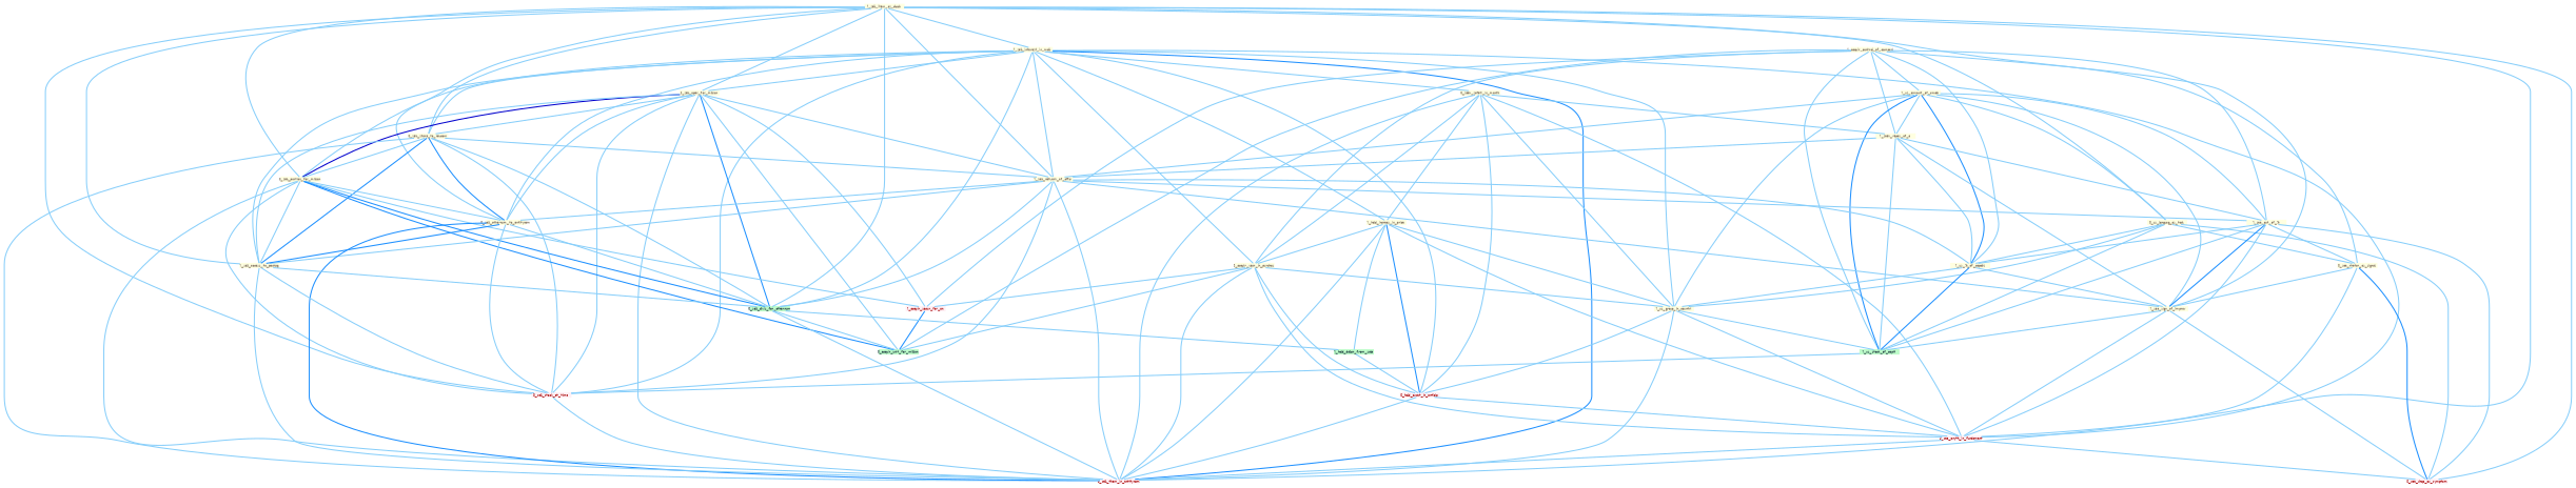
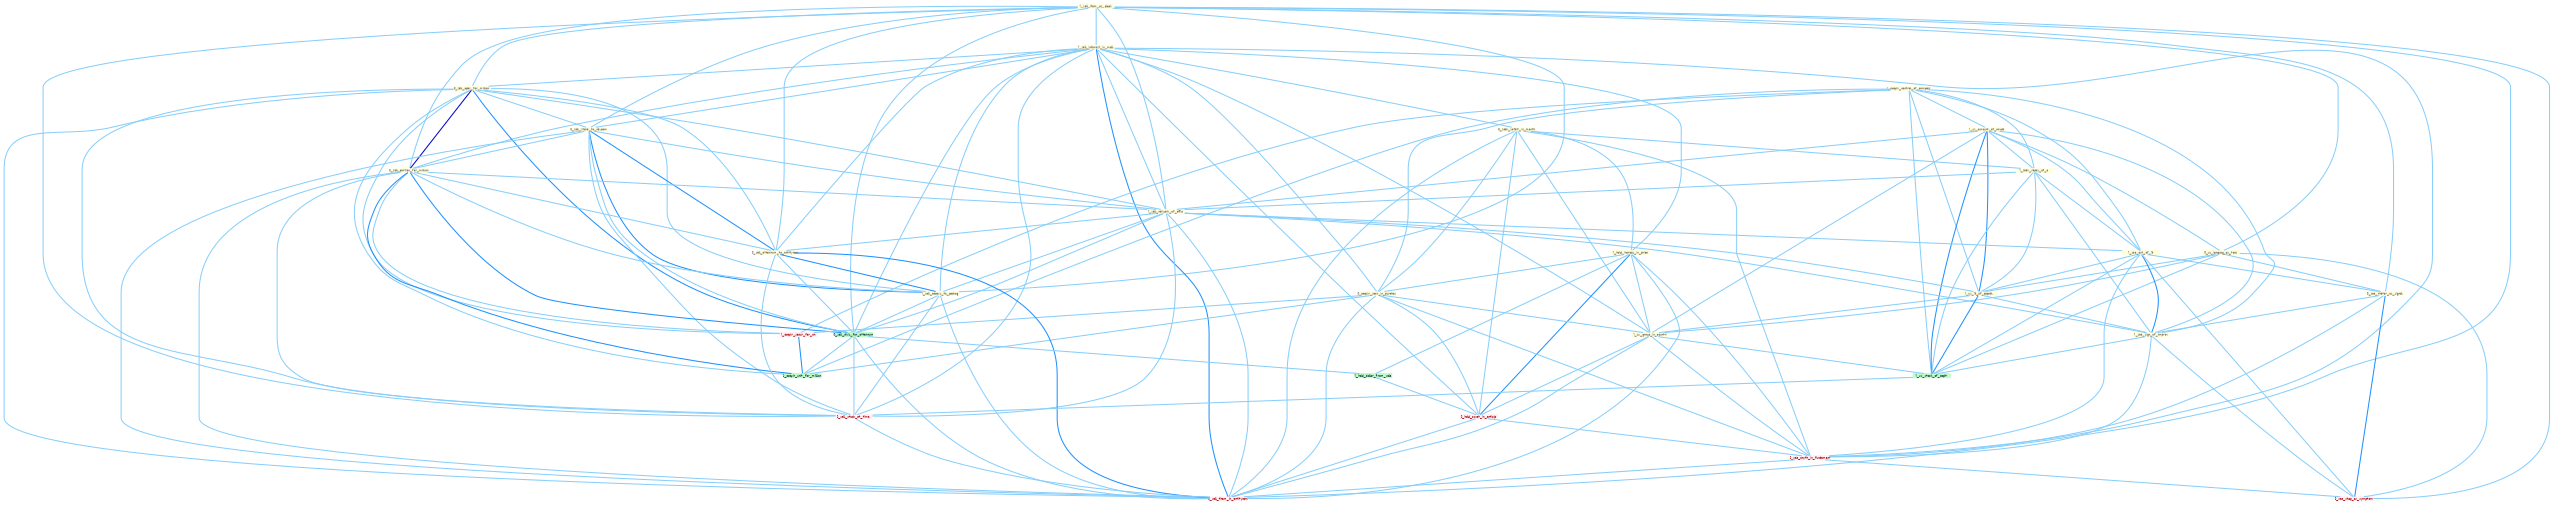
  graph {
    fontname="Patrick Hand"
    node [color="#ffffe0" fixedsize=true fontcolor="#8b7d6b" fontname="Patrick Hand" fontsize=4 shape=polygon style=filled]
    edge [color="#87cefa" fontname="Patrick Hand" w=1]
    "1_sell_item_as_clock " [height=.06 width=.5]
    "1_sell_interest_in_mall " [height=.06 width=.5]
    "0_seek_safeti_in_month " [height=.06 width=.5]
    "1_hold_increas_in_price " [height=.06 width=.5]
    "1_acquir_control_of_compani " [height=.06 width=.5]
    "1_us_amount_of_crude " [height=.06 width=.5]
    "0_sell_oper_for_million " [height=.06 width=.5]
    "0_us_languag_as_tool " [height=.06 width=.5]
    "0_sell_stake_to_newcom " [height=.06 width=.5]
    "0_sell_portion_for_million " [height=.06 width=.5]
    "1_seek_repay_of_a " [height=.06 width=.5]
    "1_sell_network_of_offic " [height=.06 width=.5]
    "0_acquir_year_in_purchas " [height=.06 width=.5]
    "1_see_cut_of_% " [height=.06 width=.5]
    "0_sell_othernum_to_entitynam " [height=.06 width=.5]
    "0_see_rhetor_as_signal " [height=.06 width=.5]
    "1_us_%_of_capabl " [height=.06 width=.5]
    "1_see_sign_of_improv " [height=.06 width=.5]
    "1_sell_access_to_packag " [height=.06 width=.5]
    "1_us_group_in_countri " [height=.06 width=.5]
    "1_acquir_secur_for_an " [color="#fff0f5" fontcolor="#b22222" height=.06 width=.5]
    "0_hold_asset_in_anticip " [color="#fff0f5" fontcolor="#b22222" height=.06 width=.5]
    "0_sell_stock_at_time " [color="#fff0f5" fontcolor="#b22222" height=.06 width=.5]
    "0_see_anyth_in_fundament " [color="#fff0f5" fontcolor="#b22222" height=.06 width=.5]
    "0_see_shop_as_symptom " [color="#fff0f5" fontcolor="#b22222" height=.06 width=.5]
    "0_sell_them_in_entitynam " [color="#fff0f5" fontcolor="#b22222" height=.06 width=.5]
    "0_sell_divis_for_othernum " [color="#BDFCC9" fontcolor="#2f4f4f" height=.06 width=.5]
    "1_hold_dollar_from_sale " [color="#BDFCC9" fontcolor="#2f4f4f" height=.06 width=.5]
    "1_us_stock_of_capit " [color="#BDFCC9" fontcolor="#2f4f4f" height=.06 width=.5]
    "0_acquir_unit_for_million " [color="#BDFCC9" fontcolor="#2f4f4f" height=.06 width=.5]
    subgraph sub_1 {
      "1_sell_item_as_clock "
      "1_sell_interest_in_mall "
      "0_seek_safeti_in_month "
      "1_hold_increas_in_price "
      "1_acquir_control_of_compani "
      "1_us_amount_of_crude "
      "0_sell_oper_for_million "
      "0_us_languag_as_tool "
      "0_sell_stake_to_newcom "
      "0_sell_portion_for_million "
      "1_seek_repay_of_a "
      "1_sell_network_of_offic "
      "0_acquir_year_in_purchas "
      "1_see_cut_of_% "
      "0_sell_othernum_to_entitynam "
      "0_see_rhetor_as_signal "
      "1_us_%_of_capabl "
      "1_see_sign_of_improv "
      "1_sell_access_to_packag "
      "1_us_group_in_countri "
    }
    subgraph sub_2 {
      "1_acquir_secur_for_an "
      "0_hold_asset_in_anticip "
      "0_sell_stock_at_time "
      "0_see_anyth_in_fundament "
      "0_see_shop_as_symptom "
      "0_sell_them_in_entitynam "
    }
    "1_sell_item_as_clock " -- "1_sell_interest_in_mall "
    "1_sell_item_as_clock " -- "0_sell_oper_for_million "
    "1_sell_item_as_clock " -- "0_us_languag_as_tool "
    "1_sell_item_as_clock " -- "0_sell_stake_to_newcom "
    "1_sell_item_as_clock " -- "0_sell_portion_for_million "
    "1_sell_item_as_clock " -- "1_sell_network_of_offic "
    "1_sell_item_as_clock " -- "0_sell_othernum_to_entitynam "
    "1_sell_item_as_clock " -- "0_see_rhetor_as_signal "
    "1_sell_item_as_clock " -- "1_sell_access_to_packag "
    "1_sell_item_as_clock " -- "0_sell_stock_at_time "
    "1_sell_item_as_clock " -- "0_see_shop_as_symptom "
    "1_sell_item_as_clock " -- "0_sell_them_in_entitynam "
    "1_sell_item_as_clock " -- "0_sell_divis_for_othernum "
    "1_sell_interest_in_mall " -- "0_seek_safeti_in_month "
    "1_sell_interest_in_mall " -- "1_hold_increas_in_price "
    "1_sell_interest_in_mall " -- "0_sell_oper_for_million "
    "1_sell_interest_in_mall " -- "0_sell_stake_to_newcom "
    "1_sell_interest_in_mall " -- "0_sell_portion_for_million "
    "1_sell_interest_in_mall " -- "1_sell_network_of_offic "
    "1_sell_interest_in_mall " -- "0_acquir_year_in_purchas "
    "1_sell_interest_in_mall " -- "0_sell_othernum_to_entitynam "
    "1_sell_interest_in_mall " -- "1_sell_access_to_packag "
    "1_sell_interest_in_mall " -- "1_us_group_in_countri "
    "1_sell_interest_in_mall " -- "0_hold_asset_in_anticip "
    "1_sell_interest_in_mall " -- "0_sell_stock_at_time "
    "1_sell_interest_in_mall " -- "0_see_anyth_in_fundament "
    "1_sell_interest_in_mall " -- "0_sell_them_in_entitynam " [color="#1e90ff" w=2]
    "1_sell_interest_in_mall " -- "0_sell_divis_for_othernum "
    "0_seek_safeti_in_month " -- "1_hold_increas_in_price "
    "0_seek_safeti_in_month " -- "1_seek_repay_of_a "
    "0_seek_safeti_in_month " -- "0_acquir_year_in_purchas "
    "0_seek_safeti_in_month " -- "1_us_group_in_countri "
    "0_seek_safeti_in_month " -- "0_hold_asset_in_anticip "
    "0_seek_safeti_in_month " -- "0_see_anyth_in_fundament "
    "0_seek_safeti_in_month " -- "0_sell_them_in_entitynam "
    "1_hold_increas_in_price " -- "0_acquir_year_in_purchas "
    "1_hold_increas_in_price " -- "1_us_group_in_countri "
    "1_hold_increas_in_price " -- "0_hold_asset_in_anticip " [color="#1e90ff" w=2]
    "1_hold_increas_in_price " -- "0_see_anyth_in_fundament "
    "1_hold_increas_in_price " -- "0_sell_them_in_entitynam "
    "1_hold_increas_in_price " -- "1_hold_dollar_from_sale "
    "1_acquir_control_of_compani " -- "1_us_amount_of_crude "
    "1_acquir_control_of_compani " -- "1_seek_repay_of_a "
    "1_acquir_control_of_compani " -- "0_acquir_year_in_purchas "
    "1_acquir_control_of_compani " -- "1_see_cut_of_% "
    "1_acquir_control_of_compani " -- "1_us_%_of_capabl "
    "1_acquir_control_of_compani " -- "1_see_sign_of_improv "
    "1_acquir_control_of_compani " -- "1_acquir_secur_for_an "
    "1_acquir_control_of_compani " -- "1_us_stock_of_capit "
    "1_acquir_control_of_compani " -- "0_acquir_unit_for_million "
    "1_us_amount_of_crude " -- "0_us_languag_as_tool "
    "1_us_amount_of_crude " -- "1_seek_repay_of_a "
    "1_us_amount_of_crude " -- "1_sell_network_of_offic "
    "1_us_amount_of_crude " -- "1_see_cut_of_% "
    "1_us_amount_of_crude " -- "1_us_%_of_capabl " [color="#1e90ff" w=2]
    "1_us_amount_of_crude " -- "1_see_sign_of_improv "
    "1_us_amount_of_crude " -- "1_us_group_in_countri "
    "1_us_amount_of_crude " -- "1_us_stock_of_capit " [color="#1e90ff" w=2]
    "0_sell_oper_for_million " -- "0_sell_stake_to_newcom "
    "0_sell_oper_for_million " -- "0_sell_portion_for_million " [color="#0000cd" w=3]
    "0_sell_oper_for_million " -- "1_sell_network_of_offic "
    "0_sell_oper_for_million " -- "0_sell_othernum_to_entitynam "
    "0_sell_oper_for_million " -- "1_sell_access_to_packag "
    "0_sell_oper_for_million " -- "1_acquir_secur_for_an "
    "0_sell_oper_for_million " -- "0_sell_stock_at_time "
    "0_sell_oper_for_million " -- "0_sell_them_in_entitynam "
    "0_sell_oper_for_million " -- "0_sell_divis_for_othernum " [color="#1e90ff" w=2]
    "0_sell_oper_for_million " -- "0_acquir_unit_for_million " [w=2]
    "0_us_languag_as_tool " -- "0_see_rhetor_as_signal "
    "0_us_languag_as_tool " -- "1_us_%_of_capabl "
    "0_us_languag_as_tool " -- "1_us_group_in_countri "
    "0_us_languag_as_tool " -- "0_see_shop_as_symptom "
    "0_us_languag_as_tool " -- "1_us_stock_of_capit "
    "0_sell_stake_to_newcom " -- "0_sell_portion_for_million "
    "0_sell_stake_to_newcom " -- "1_sell_network_of_offic "
    "0_sell_stake_to_newcom " -- "0_sell_othernum_to_entitynam " [color="#1e90ff" w=2]
    "0_sell_stake_to_newcom " -- "1_sell_access_to_packag " [color="#1e90ff" w=2]
    "0_sell_stake_to_newcom " -- "0_sell_stock_at_time "
    "0_sell_stake_to_newcom " -- "0_sell_them_in_entitynam "
    "0_sell_stake_to_newcom " -- "0_sell_divis_for_othernum "
+   "0_sell_portion_for_million " -- "1_sell_network_of_offic "
    "0_sell_portion_for_million " -- "0_sell_othernum_to_entitynam "
    "0_sell_portion_for_million " -- "1_sell_access_to_packag "
    "0_sell_portion_for_million " -- "1_acquir_secur_for_an "
    "0_sell_portion_for_million " -- "0_sell_stock_at_time "
    "0_sell_portion_for_million " -- "0_sell_them_in_entitynam "
    "0_sell_portion_for_million " -- "0_sell_divis_for_othernum " [color="#1e90ff" w=2]
    "0_sell_portion_for_million " -- "0_acquir_unit_for_million " [color="#1e90ff" w=2]
    "1_seek_repay_of_a " -- "1_sell_network_of_offic "
    "1_seek_repay_of_a " -- "1_see_cut_of_% "
    "1_seek_repay_of_a " -- "1_us_%_of_capabl "
    "1_seek_repay_of_a " -- "1_see_sign_of_improv "
    "1_seek_repay_of_a " -- "1_us_stock_of_capit "
    "1_sell_network_of_offic " -- "1_see_cut_of_% "
    "1_sell_network_of_offic " -- "0_sell_othernum_to_entitynam "
    "1_sell_network_of_offic " -- "1_us_%_of_capabl "
    "1_sell_network_of_offic " -- "1_see_sign_of_improv "
    "1_sell_network_of_offic " -- "1_sell_access_to_packag "
    "1_sell_network_of_offic " -- "0_sell_stock_at_time "
    "1_sell_network_of_offic " -- "0_sell_them_in_entitynam "
    "1_sell_network_of_offic " -- "0_sell_divis_for_othernum "
    "0_acquir_year_in_purchas " -- "1_us_group_in_countri "
    "0_acquir_year_in_purchas " -- "1_acquir_secur_for_an "
    "0_acquir_year_in_purchas " -- "0_hold_asset_in_anticip "
    "0_acquir_year_in_purchas " -- "0_see_anyth_in_fundament "
    "0_acquir_year_in_purchas " -- "0_sell_them_in_entitynam "
    "0_acquir_year_in_purchas " -- "0_acquir_unit_for_million "
    "1_see_cut_of_% " -- "0_see_rhetor_as_signal "
    "1_see_cut_of_% " -- "1_us_%_of_capabl "
    "1_see_cut_of_% " -- "1_see_sign_of_improv " [color="#1e90ff" w=2]
    "1_see_cut_of_% " -- "0_see_anyth_in_fundament "
    "1_see_cut_of_% " -- "0_see_shop_as_symptom "
    "1_see_cut_of_% " -- "1_us_stock_of_capit "
    "0_sell_othernum_to_entitynam " -- "1_sell_access_to_packag " [color="#1e90ff" w=2]
    "0_sell_othernum_to_entitynam " -- "0_sell_stock_at_time "
    "0_sell_othernum_to_entitynam " -- "0_sell_them_in_entitynam " [color="#1e90ff" w=2]
    "0_sell_othernum_to_entitynam " -- "0_sell_divis_for_othernum "
    "0_see_rhetor_as_signal " -- "1_see_sign_of_improv "
    "0_see_rhetor_as_signal " -- "0_see_anyth_in_fundament "
    "0_see_rhetor_as_signal " -- "0_see_shop_as_symptom " [color="#1e90ff" w=2]
    "1_us_%_of_capabl " -- "1_see_sign_of_improv "
    "1_us_%_of_capabl " -- "1_us_group_in_countri "
    "1_us_%_of_capabl " -- "1_us_stock_of_capit " [color="#1e90ff" w=2]
    "1_see_sign_of_improv " -- "0_see_anyth_in_fundament "
    "1_see_sign_of_improv " -- "0_see_shop_as_symptom "
    "1_see_sign_of_improv " -- "1_us_stock_of_capit "
    "1_sell_access_to_packag " -- "0_sell_stock_at_time "
    "1_sell_access_to_packag " -- "0_sell_them_in_entitynam "
    "1_sell_access_to_packag " -- "0_sell_divis_for_othernum "
    "1_us_group_in_countri " -- "0_hold_asset_in_anticip "
    "1_us_group_in_countri " -- "0_see_anyth_in_fundament "
    "1_us_group_in_countri " -- "0_sell_them_in_entitynam "
    "1_us_group_in_countri " -- "1_us_stock_of_capit "
    "1_acquir_secur_for_an " -- "0_acquir_unit_for_million " [color="#1e90ff" w=2]
    "0_hold_asset_in_anticip " -- "0_see_anyth_in_fundament "
    "0_hold_asset_in_anticip " -- "0_sell_them_in_entitynam "
    "0_sell_stock_at_time " -- "0_sell_them_in_entitynam "
    "0_see_anyth_in_fundament " -- "0_see_shop_as_symptom "
    "0_see_anyth_in_fundament " -- "0_sell_them_in_entitynam "
+   "0_sell_divis_for_othernum " -- "0_sell_stock_at_time "
    "0_sell_divis_for_othernum " -- "0_sell_them_in_entitynam "
    "0_sell_divis_for_othernum " -- "1_hold_dollar_from_sale "
    "0_sell_divis_for_othernum " -- "0_acquir_unit_for_million "
    "1_hold_dollar_from_sale " -- "0_hold_asset_in_anticip "
    "1_us_stock_of_capit " -- "0_sell_stock_at_time "
  }
